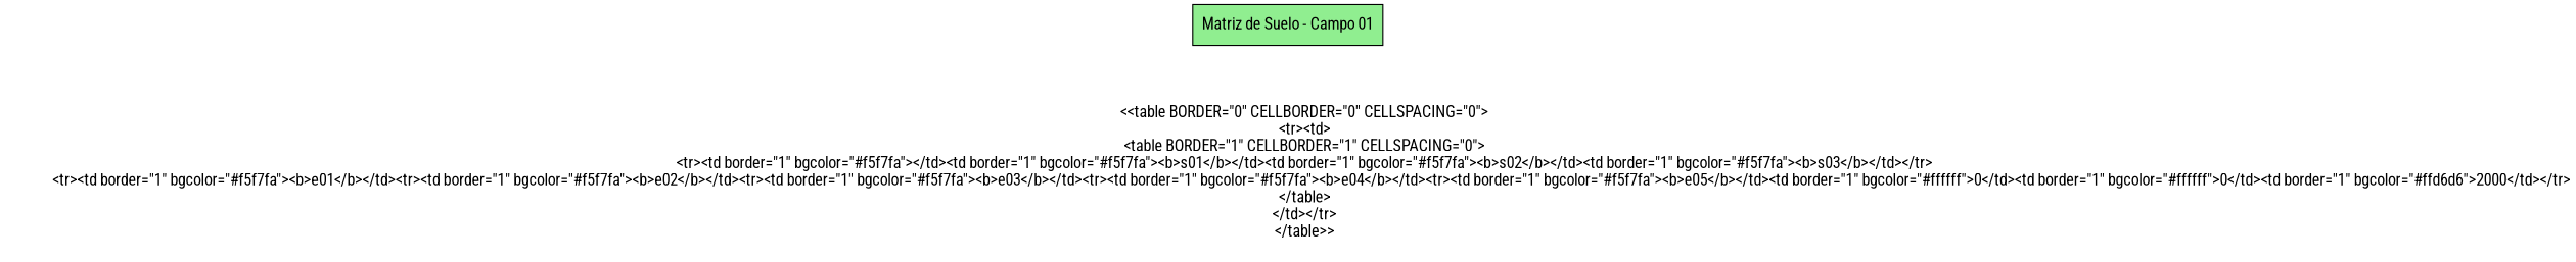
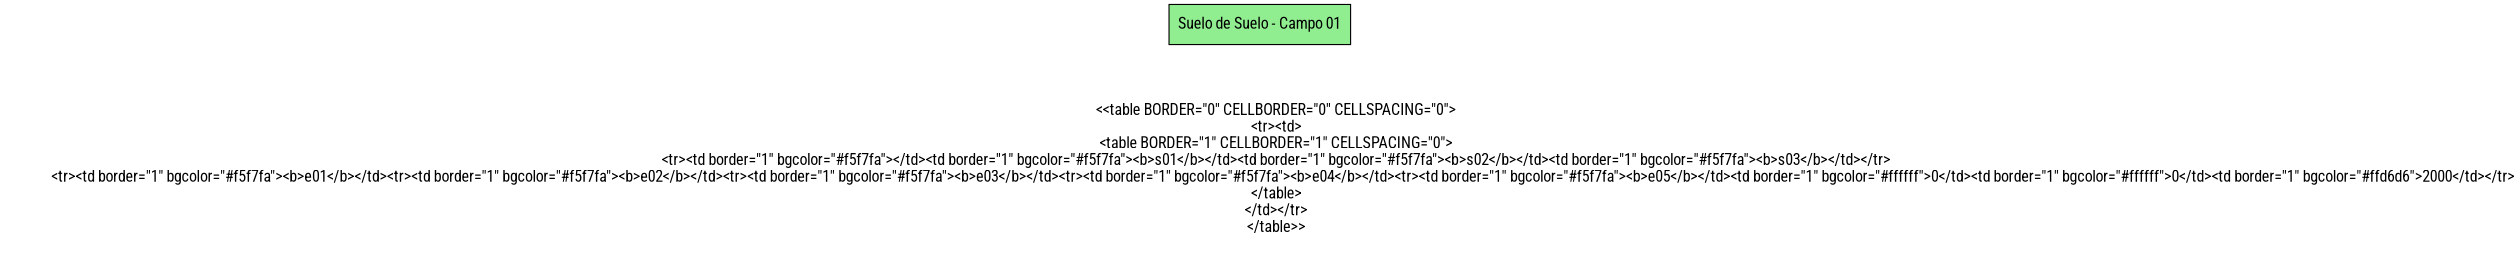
  digraph {
    rankdir=TB
    fontname="Roboto Condensed"
    node [fontname="Roboto Condensed"]
    n1 [label="\n          <<table BORDER=\"0\" CELLBORDER=\"0\" CELLSPACING=\"0\">\n          <tr><td>\n          <table BORDER=\"1\" CELLBORDER=\"1\" CELLSPACING=\"0\">\n          <tr><td border=\"1\" bgcolor=\"#f5f7fa\"></td><td border=\"1\" bgcolor=\"#f5f7fa\"><b>s01</b></td><td border=\"1\" bgcolor=\"#f5f7fa\"><b>s02</b></td><td border=\"1\" bgcolor=\"#f5f7fa\"><b>s03</b></td></tr>\n              <tr><td border=\"1\" bgcolor=\"#f5f7fa\"><b>e01</b></td><tr><td border=\"1\" bgcolor=\"#f5f7fa\"><b>e02</b></td><tr><td border=\"1\" bgcolor=\"#f5f7fa\"><b>e03</b></td><tr><td border=\"1\" bgcolor=\"#f5f7fa\"><b>e04</b></td><tr><td border=\"1\" bgcolor=\"#f5f7fa\"><b>e05</b></td><td border=\"1\" bgcolor=\"#ffffff\">0</td><td border=\"1\" bgcolor=\"#ffffff\">0</td><td border=\"1\" bgcolor=\"#ffd6d6\">2000</td></tr>\n          </table>\n          </td></tr>\n          </table>>\n        " shape=plain]
-   n2 [fillcolor=lightgreen label="Matriz de Suelo - Campo 01" shape=box style=filled]
+   n2 [fillcolor=lightgreen label="Suelo de Suelo - Campo 01" shape=box style=filled]
    n2 -> n1 [style=invis fontname="Roboto Condensed"]
  }
